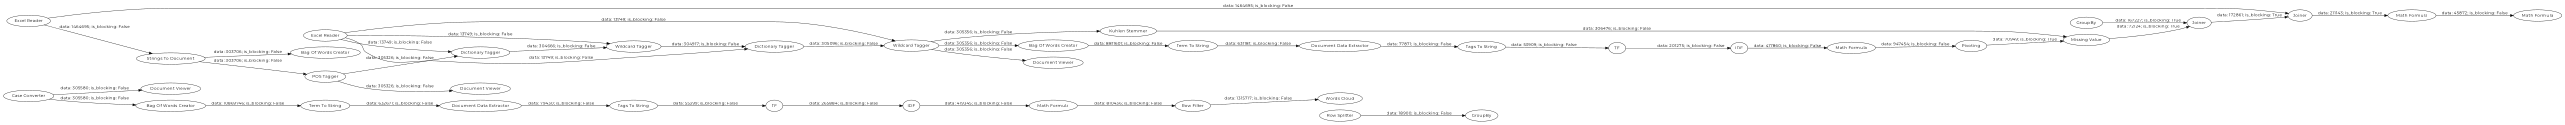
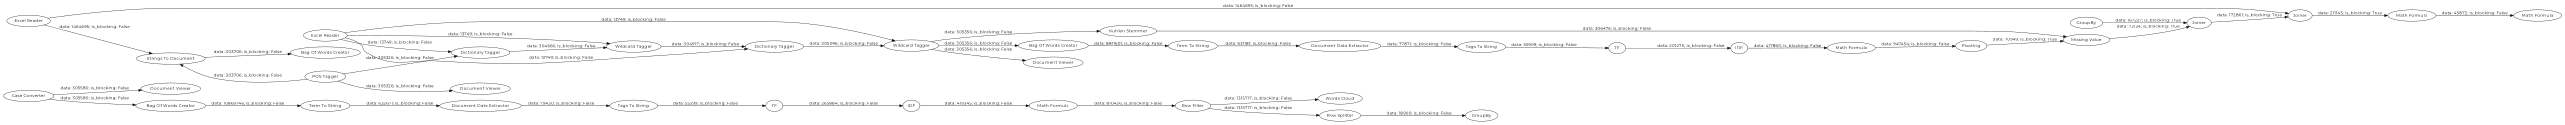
  digraph {
    fontname=Montserrat
    rankdir=LR
    node [fontname=Montserrat]
    edge [fontname=Montserrat]
    n1 [label="Row Filter"]
    n2 [label="Words Cloud"]
    n3 [label="Row Splitter"]
    n4 [label=GroupBy]
    n5 [label=IDF]
    n6 [label="Math Formula"]
    n7 [label=IDF]
    n8 [label="Math Formula"]
    n9 [label=Pivoting]
    n10 [label="Excel Reader"]
    n11 [label="Strings To Document"]
    n12 [label=Joiner]
    n13 [label="Bag Of Words Creator"]
    n14 [label="POS Tagger"]
    n15 [label="Math Formula"]
    n16 [label="Math Formula"]
    n17 [label="Document Viewer"]
    n18 [label="Document Data Extractor"]
    n19 [label="Tags To String"]
    n20 [label=TF]
    n21 [label="Dictionary Tagger"]
    n22 [label="Document Viewer"]
    n23 [label="Wildcard Tagger"]
    n24 [label="Excel Reader"]
    n25 [label="Dictionary Tagger"]
    n26 [label="Wildcard Tagger"]
    n27 [label="Document Viewer"]
    n28 [label="Bag Of Words Creator"]
    n29 [label="Kuhlen Stemmer"]
    n30 [label="Term To String"]
    n31 [label="Document Data Extractor"]
    n32 [label="Tags To String"]
    n33 [label=TF]
    n34 [label="Bag Of Words Creator"]
    n35 [label="Term To String"]
    n36 [label="Missing Value"]
    n37 [label=GroupBy]
    n38 [label=Joiner]
    n39 [label="Case Converter"]
    n1 -> n2 [label="data: 1315717; is_blocking: False"]
+   n1 -> n3 [label="data: 1315717; is_blocking: False"]
    n3 -> n4 [label="data: 18900; is_blocking: False"]
    n5 -> n6 [label="data: 419345; is_blocking: False"]
    n6 -> n1 [label="data: 810436; is_blocking: False"]
    n7 -> n8 [label="data: 417860; is_blocking: False"]
    n8 -> n9 [label="data: 947454; is_blocking: False"]
    n9 -> n36 [label="data: 70949; is_blocking: True"]
    n10 -> n11 [label="data: 1464695; is_blocking: False"]
    n10 -> n12 [label="data: 1464695; is_blocking: False"]
    n11 -> n13 [label="data: 303706; is_blocking: False"]
-   n11 -> n14 [label="data: 303706; is_blocking: False"]
+   n14 -> n11 [label="data: 303706; is_blocking: False"]
    n12 -> n15 [label="data: 211143; is_blocking: True"]
    n14 -> n21 [label="data: 305326; is_blocking: False"]
    n14 -> n22 [label="data: 305326; is_blocking: False"]
    n15 -> n16 [label="data: 45872; is_blocking: False"]
    n18 -> n19 [label="data: 79430; is_blocking: False"]
    n19 -> n20 [label="data: 55399; is_blocking: False"]
    n20 -> n5 [label="data: 265884; is_blocking: False"]
    n21 -> n23 [label="data: 304666; is_blocking: False"]
    n23 -> n25 [label="data: 304917; is_blocking: False"]
    n24 -> n21 [label="data: 13749; is_blocking: False"]
    n24 -> n23 [label="data: 13749; is_blocking: False"]
    n24 -> n25 [label="data: 13749; is_blocking: False"]
    n24 -> n26 [label="data: 13749; is_blocking: False"]
    n25 -> n26 [label="data: 305096; is_blocking: False"]
    n26 -> n27 [label="data: 305356; is_blocking: False"]
    n26 -> n28 [label="data: 305356; is_blocking: False"]
    n26 -> n29 [label="data: 305356; is_blocking: False"]
    n28 -> n30 [label="data: 8811601; is_blocking: False"]
    n29 -> n36 [label="data: 306476; is_blocking: False"]
    n30 -> n31 [label="data: 631181; is_blocking: False"]
    n31 -> n32 [label="data: 77871; is_blocking: False"]
    n32 -> n33 [label="data: 53909; is_blocking: False"]
    n33 -> n7 [label="data: 201275; is_blocking: False"]
    n34 -> n35 [label="data: 10869746; is_blocking: False"]
    n35 -> n18 [label="data: 632671; is_blocking: False"]
    n36 -> n38 [label="data: 72124; is_blocking: True"]
    n37 -> n38 [label="data: 167227; is_blocking: True"]
    n38 -> n12 [label="data: 172861; is_blocking: True"]
    n39 -> n17 [label="data: 305580; is_blocking: False"]
    n39 -> n34 [label="data: 305580; is_blocking: False"]
  }
